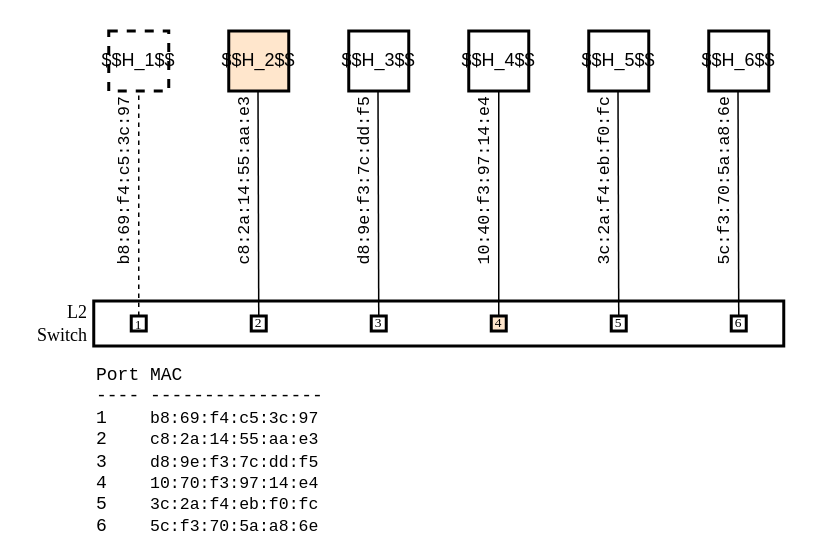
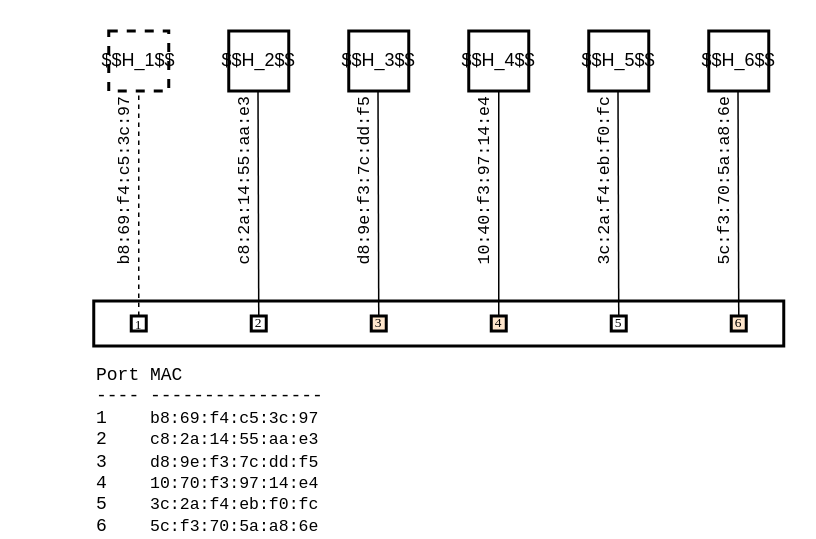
  <mxCell id="0" />
  <mxCell id="1" parent="0" />
  <mxCell id="2" value="" style="group" vertex="1" connectable="0" parent="1"><mxGeometry x="20" y="200" width="502" height="30" as="geometry" /></mxCell>
  <mxCell id="3" value="" style="rounded=0;whiteSpace=wrap;html=1;strokeWidth=2;" vertex="1" parent="2"><mxGeometry x="42" width="460" height="30" as="geometry" /></mxCell>
  <mxCell id="4" value="&lt;font style=&quot;font-size: 9px&quot; face=&quot;Verdana&quot;&gt;1&lt;/font&gt;" style="whiteSpace=wrap;html=1;aspect=fixed;strokeWidth=2;" vertex="1" parent="2"><mxGeometry x="67" y="10" width="10" height="10" as="geometry" /></mxCell>
  <mxCell id="5" value="2" style="whiteSpace=wrap;html=1;aspect=fixed;strokeWidth=2;fontFamily=Verdana;fontSize=9;" vertex="1" parent="2"><mxGeometry x="147" y="10" width="10" height="10" as="geometry" /></mxCell>
- <mxCell id="6" value="3" style="whiteSpace=wrap;html=1;aspect=fixed;strokeWidth=2;fontFamily=Verdana;fontSize=9;" vertex="1" parent="2"><mxGeometry x="227" y="10" width="10" height="10" as="geometry" /></mxCell>
+ <mxCell id="6" value="3" style="whiteSpace=wrap;html=1;aspect=fixed;strokeWidth=2;fontFamily=Verdana;fontSize=9;fillColor=#ffe6cc;" vertex="1" parent="2"><mxGeometry x="227" y="10" width="10" height="10" as="geometry" /></mxCell>
  <mxCell id="7" value="4" style="whiteSpace=wrap;html=1;aspect=fixed;strokeWidth=2;fontFamily=Verdana;fontSize=9;fillColor=#ffe6cc;" vertex="1" parent="2"><mxGeometry x="307" y="10" width="10" height="10" as="geometry" /></mxCell>
  <mxCell id="8" value="5" style="whiteSpace=wrap;html=1;aspect=fixed;strokeWidth=2;fontFamily=Verdana;fontSize=9;" vertex="1" parent="2"><mxGeometry x="387" y="10" width="10" height="10" as="geometry" /></mxCell>
- <mxCell id="9" value="6" style="whiteSpace=wrap;html=1;aspect=fixed;strokeWidth=2;fontFamily=Verdana;fontSize=9;" vertex="1" parent="2"><mxGeometry x="467" y="10" width="10" height="10" as="geometry" /></mxCell>
- <mxCell id="10" value="&lt;font face=&quot;Verdana&quot;&gt;L2&lt;br&gt;&lt;div style=&quot;&quot;&gt;&lt;span&gt;Switch&lt;/span&gt;&lt;/div&gt;&lt;/font&gt;" style="text;html=1;strokeColor=none;fillColor=none;align=right;verticalAlign=middle;whiteSpace=wrap;rounded=0;" vertex="1" parent="2"><mxGeometry y="5" width="40" height="20" as="geometry" /></mxCell>
+ <mxCell id="9" value="6" style="whiteSpace=wrap;html=1;aspect=fixed;strokeWidth=2;fontFamily=Verdana;fontSize=9;fillColor=#ffe6cc;" vertex="1" parent="2"><mxGeometry x="467" y="10" width="10" height="10" as="geometry" /></mxCell>
  <mxCell id="11" value="$$H_1$$" style="whiteSpace=wrap;html=1;aspect=fixed;strokeWidth=2;dashed=1;" vertex="1" parent="1"><mxGeometry x="72" y="20" width="40" height="40" as="geometry" /></mxCell>
- <mxCell id="12" value="$$H_2$$" style="whiteSpace=wrap;html=1;aspect=fixed;strokeWidth=2;fillColor=#ffe6cc;" vertex="1" parent="1"><mxGeometry x="152" y="20" width="40" height="40" as="geometry" /></mxCell>
+ <mxCell id="12" value="$$H_2$$" style="whiteSpace=wrap;html=1;aspect=fixed;strokeWidth=2;" vertex="1" parent="1"><mxGeometry x="152" y="20" width="40" height="40" as="geometry" /></mxCell>
  <mxCell id="13" value="$$H_3$$" style="whiteSpace=wrap;html=1;aspect=fixed;strokeWidth=2;" vertex="1" parent="1"><mxGeometry x="232" y="20" width="40" height="40" as="geometry" /></mxCell>
  <mxCell id="14" value="$$H_4$$" style="whiteSpace=wrap;html=1;aspect=fixed;strokeWidth=2;" vertex="1" parent="1"><mxGeometry x="312" y="20" width="40" height="40" as="geometry" /></mxCell>
  <mxCell id="15" value="$$H_5$$" style="whiteSpace=wrap;html=1;aspect=fixed;strokeWidth=2;" vertex="1" parent="1"><mxGeometry x="392" y="20" width="40" height="40" as="geometry" /></mxCell>
  <mxCell id="16" value="$$H_6$$" style="whiteSpace=wrap;html=1;aspect=fixed;strokeWidth=2;" vertex="1" parent="1"><mxGeometry x="472" y="20" width="40" height="40" as="geometry" /></mxCell>
  <mxCell id="17" value="" style="endArrow=none;html=1;strokeWidth=1;entryX=0.5;entryY=1;entryDx=0;entryDy=0;exitX=0.5;exitY=0;exitDx=0;exitDy=0;dashed=1;" edge="1" parent="1" source="4" target="11"><mxGeometry width="50" height="50" relative="1" as="geometry"><mxPoint x="92" y="100" as="sourcePoint" /><mxPoint x="92" y="60" as="targetPoint" /></mxGeometry></mxCell>
  <mxCell id="18" value="" style="endArrow=none;html=1;strokeWidth=1;entryX=0.5;entryY=1;entryDx=0;entryDy=0;exitX=0.5;exitY=0;exitDx=0;exitDy=0;" edge="1" parent="1" source="5"><mxGeometry width="50" height="50" relative="1" as="geometry"><mxPoint x="172" y="100" as="sourcePoint" /><mxPoint x="171.5" y="60" as="targetPoint" /></mxGeometry></mxCell>
  <mxCell id="19" value="" style="endArrow=none;html=1;strokeWidth=1;entryX=0.5;entryY=1;entryDx=0;entryDy=0;exitX=0.5;exitY=0;exitDx=0;exitDy=0;" edge="1" parent="1" source="6"><mxGeometry width="50" height="50" relative="1" as="geometry"><mxPoint x="252" y="100" as="sourcePoint" /><mxPoint x="251.5" y="60" as="targetPoint" /></mxGeometry></mxCell>
  <mxCell id="20" value="" style="endArrow=none;html=1;strokeWidth=1;entryX=0.5;entryY=1;entryDx=0;entryDy=0;exitX=0.5;exitY=0;exitDx=0;exitDy=0;" edge="1" parent="1" source="7"><mxGeometry width="50" height="50" relative="1" as="geometry"><mxPoint x="332.5" y="100" as="sourcePoint" /><mxPoint x="332" y="60" as="targetPoint" /></mxGeometry></mxCell>
  <mxCell id="21" value="" style="endArrow=none;html=1;strokeWidth=1;entryX=0.5;entryY=1;entryDx=0;entryDy=0;exitX=0.5;exitY=0;exitDx=0;exitDy=0;" edge="1" parent="1" source="8"><mxGeometry width="50" height="50" relative="1" as="geometry"><mxPoint x="412" y="100" as="sourcePoint" /><mxPoint x="411.5" y="60" as="targetPoint" /></mxGeometry></mxCell>
  <mxCell id="22" value="" style="endArrow=none;html=1;strokeWidth=1;entryX=0.5;entryY=1;entryDx=0;entryDy=0;exitX=0.5;exitY=0;exitDx=0;exitDy=0;" edge="1" parent="1" source="9"><mxGeometry width="50" height="50" relative="1" as="geometry"><mxPoint x="492" y="100" as="sourcePoint" /><mxPoint x="491.5" y="60" as="targetPoint" /></mxGeometry></mxCell>
  <mxCell id="23" value="&lt;p class=&quot;p1&quot; style=&quot;margin: 0px ; font-stretch: normal ; line-height: normal ; font-size: 11px&quot;&gt;&lt;span class=&quot;s1&quot; style=&quot;background-color: rgb(255 , 255 , 255)&quot;&gt;&lt;font face=&quot;Courier New&quot;&gt;b8:69:f4:c5:3c:97&lt;/font&gt;&lt;/span&gt;&lt;/p&gt;" style="text;html=1;strokeColor=none;fillColor=none;align=center;verticalAlign=middle;whiteSpace=wrap;rounded=0;rotation=-90;" vertex="1" parent="1"><mxGeometry x="62" y="110" width="40" height="20" as="geometry" /></mxCell>
  <mxCell id="24" value="&lt;p class=&quot;p1&quot; style=&quot;margin: 0px ; font-stretch: normal ; line-height: normal ; font-size: 11px&quot;&gt;&lt;span class=&quot;s1&quot; style=&quot;background-color: rgb(255 , 255 , 255)&quot;&gt;&lt;font face=&quot;Courier New&quot;&gt;c8:2a:14:55:aa:e3&lt;/font&gt;&lt;/span&gt;&lt;/p&gt;" style="text;html=1;strokeColor=none;fillColor=none;align=center;verticalAlign=middle;whiteSpace=wrap;rounded=0;rotation=-90;" vertex="1" parent="1"><mxGeometry x="142" y="110" width="40" height="20" as="geometry" /></mxCell>
  <mxCell id="25" value="&lt;p class=&quot;p1&quot; style=&quot;margin: 0px ; font-stretch: normal ; line-height: normal ; font-size: 11px&quot;&gt;&lt;span class=&quot;s1&quot; style=&quot;background-color: rgb(255 , 255 , 255)&quot;&gt;&lt;font face=&quot;Courier New&quot;&gt;d8:9e:f3:7c:dd:f5&lt;/font&gt;&lt;/span&gt;&lt;/p&gt;" style="text;html=1;strokeColor=none;fillColor=none;align=center;verticalAlign=middle;whiteSpace=wrap;rounded=0;rotation=-90;" vertex="1" parent="1"><mxGeometry x="222" y="110" width="40" height="20" as="geometry" /></mxCell>
  <mxCell id="26" value="&lt;p class=&quot;p1&quot; style=&quot;margin: 0px ; font-stretch: normal ; line-height: normal ; font-size: 11px&quot;&gt;&lt;span class=&quot;s1&quot; style=&quot;background-color: rgb(255 , 255 , 255)&quot;&gt;&lt;font face=&quot;Courier New&quot;&gt;10:40:f3:97:14:e4&lt;/font&gt;&lt;/span&gt;&lt;/p&gt;" style="text;html=1;strokeColor=none;fillColor=none;align=center;verticalAlign=middle;whiteSpace=wrap;rounded=0;rotation=-90;" vertex="1" parent="1"><mxGeometry x="302" y="110" width="40" height="20" as="geometry" /></mxCell>
  <mxCell id="27" value="&lt;p class=&quot;p1&quot; style=&quot;margin: 0px ; font-stretch: normal ; line-height: normal ; font-size: 11px&quot;&gt;&lt;span class=&quot;s1&quot; style=&quot;background-color: rgb(255 , 255 , 255)&quot;&gt;&lt;font face=&quot;Courier New&quot;&gt;3c:2a:f4:eb:f0:fc&lt;/font&gt;&lt;/span&gt;&lt;/p&gt;" style="text;html=1;strokeColor=none;fillColor=none;align=center;verticalAlign=middle;whiteSpace=wrap;rounded=0;rotation=-90;" vertex="1" parent="1"><mxGeometry x="382" y="110" width="40" height="20" as="geometry" /></mxCell>
  <mxCell id="28" value="&lt;p class=&quot;p1&quot; style=&quot;margin: 0px ; font-stretch: normal ; line-height: normal ; font-size: 11px&quot;&gt;&lt;span style=&quot;font-family: &amp;#34;courier new&amp;#34; ; background-color: rgb(255 , 255 , 255)&quot;&gt;5c:f3:70:5a:a8:6e&lt;/span&gt;&lt;/p&gt;" style="text;html=1;strokeColor=none;fillColor=none;align=center;verticalAlign=middle;whiteSpace=wrap;rounded=0;rotation=-90;" vertex="1" parent="1"><mxGeometry x="462" y="110" width="40" height="20" as="geometry" /></mxCell>
  <mxCell id="29" value="&lt;font face=&quot;Courier New&quot; style=&quot;font-size: 12px&quot;&gt;Port MAC&lt;br&gt;---- ----------------&lt;br&gt;1&amp;nbsp; &amp;nbsp;&amp;nbsp;&lt;/font&gt;&lt;span style=&quot;font-family: &amp;#34;courier new&amp;#34; ; font-size: 11px ; text-align: center ; background-color: rgb(255 , 255 , 255)&quot;&gt;b8:69:f4:c5:3c:97&lt;/span&gt;&lt;font face=&quot;Courier New&quot; style=&quot;font-size: 12px&quot;&gt;&lt;br&gt;2&amp;nbsp; &amp;nbsp;&amp;nbsp;&lt;/font&gt;&lt;span style=&quot;font-family: &amp;#34;courier new&amp;#34; ; font-size: 11px ; text-align: center ; background-color: rgb(255 , 255 , 255)&quot;&gt;c8:2a:14:55:aa:e3&lt;/span&gt;&lt;font face=&quot;Courier New&quot; style=&quot;font-size: 12px&quot;&gt;&lt;br&gt;3&amp;nbsp; &amp;nbsp;&amp;nbsp;&lt;/font&gt;&lt;span style=&quot;font-family: &amp;#34;courier new&amp;#34; ; font-size: 11px ; text-align: center ; background-color: rgb(255 , 255 , 255)&quot;&gt;d8:9e:f3:7c:dd:f5&lt;/span&gt;&lt;font face=&quot;Courier New&quot; style=&quot;font-size: 12px&quot;&gt;&lt;br&gt;4&amp;nbsp; &amp;nbsp;&amp;nbsp;&lt;/font&gt;&lt;span style=&quot;font-family: &amp;#34;courier new&amp;#34; ; font-size: 11px ; text-align: center ; background-color: rgb(255 , 255 , 255)&quot;&gt;10:70:f3:97:14:e4&lt;/span&gt;&lt;font face=&quot;Courier New&quot; style=&quot;font-size: 12px&quot;&gt;&lt;br&gt;5&amp;nbsp; &amp;nbsp;&amp;nbsp;&lt;/font&gt;&lt;span style=&quot;font-family: &amp;#34;courier new&amp;#34; ; font-size: 11px ; text-align: center ; background-color: rgb(255 , 255 , 255)&quot;&gt;3c:2a:f4:eb:f0:fc&lt;/span&gt;&lt;font face=&quot;Courier New&quot; style=&quot;font-size: 12px&quot;&gt;&lt;br&gt;6&amp;nbsp; &amp;nbsp;&amp;nbsp;&lt;/font&gt;&lt;span style=&quot;font-family: &amp;#34;courier new&amp;#34; ; font-size: 11px ; text-align: center ; background-color: rgb(255 , 255 , 255)&quot;&gt;5c:f3:70:5a:a8:6e&lt;/span&gt;&lt;font face=&quot;Courier New&quot; style=&quot;font-size: 12px&quot;&gt;&lt;br&gt;&lt;/font&gt;" style="text;html=1;strokeColor=none;fillColor=none;align=left;verticalAlign=middle;whiteSpace=wrap;rounded=0;fontFamily=Verdana;fontSize=9;" vertex="1" parent="1"><mxGeometry x="62" y="290" width="180" height="20" as="geometry" /></mxCell>
